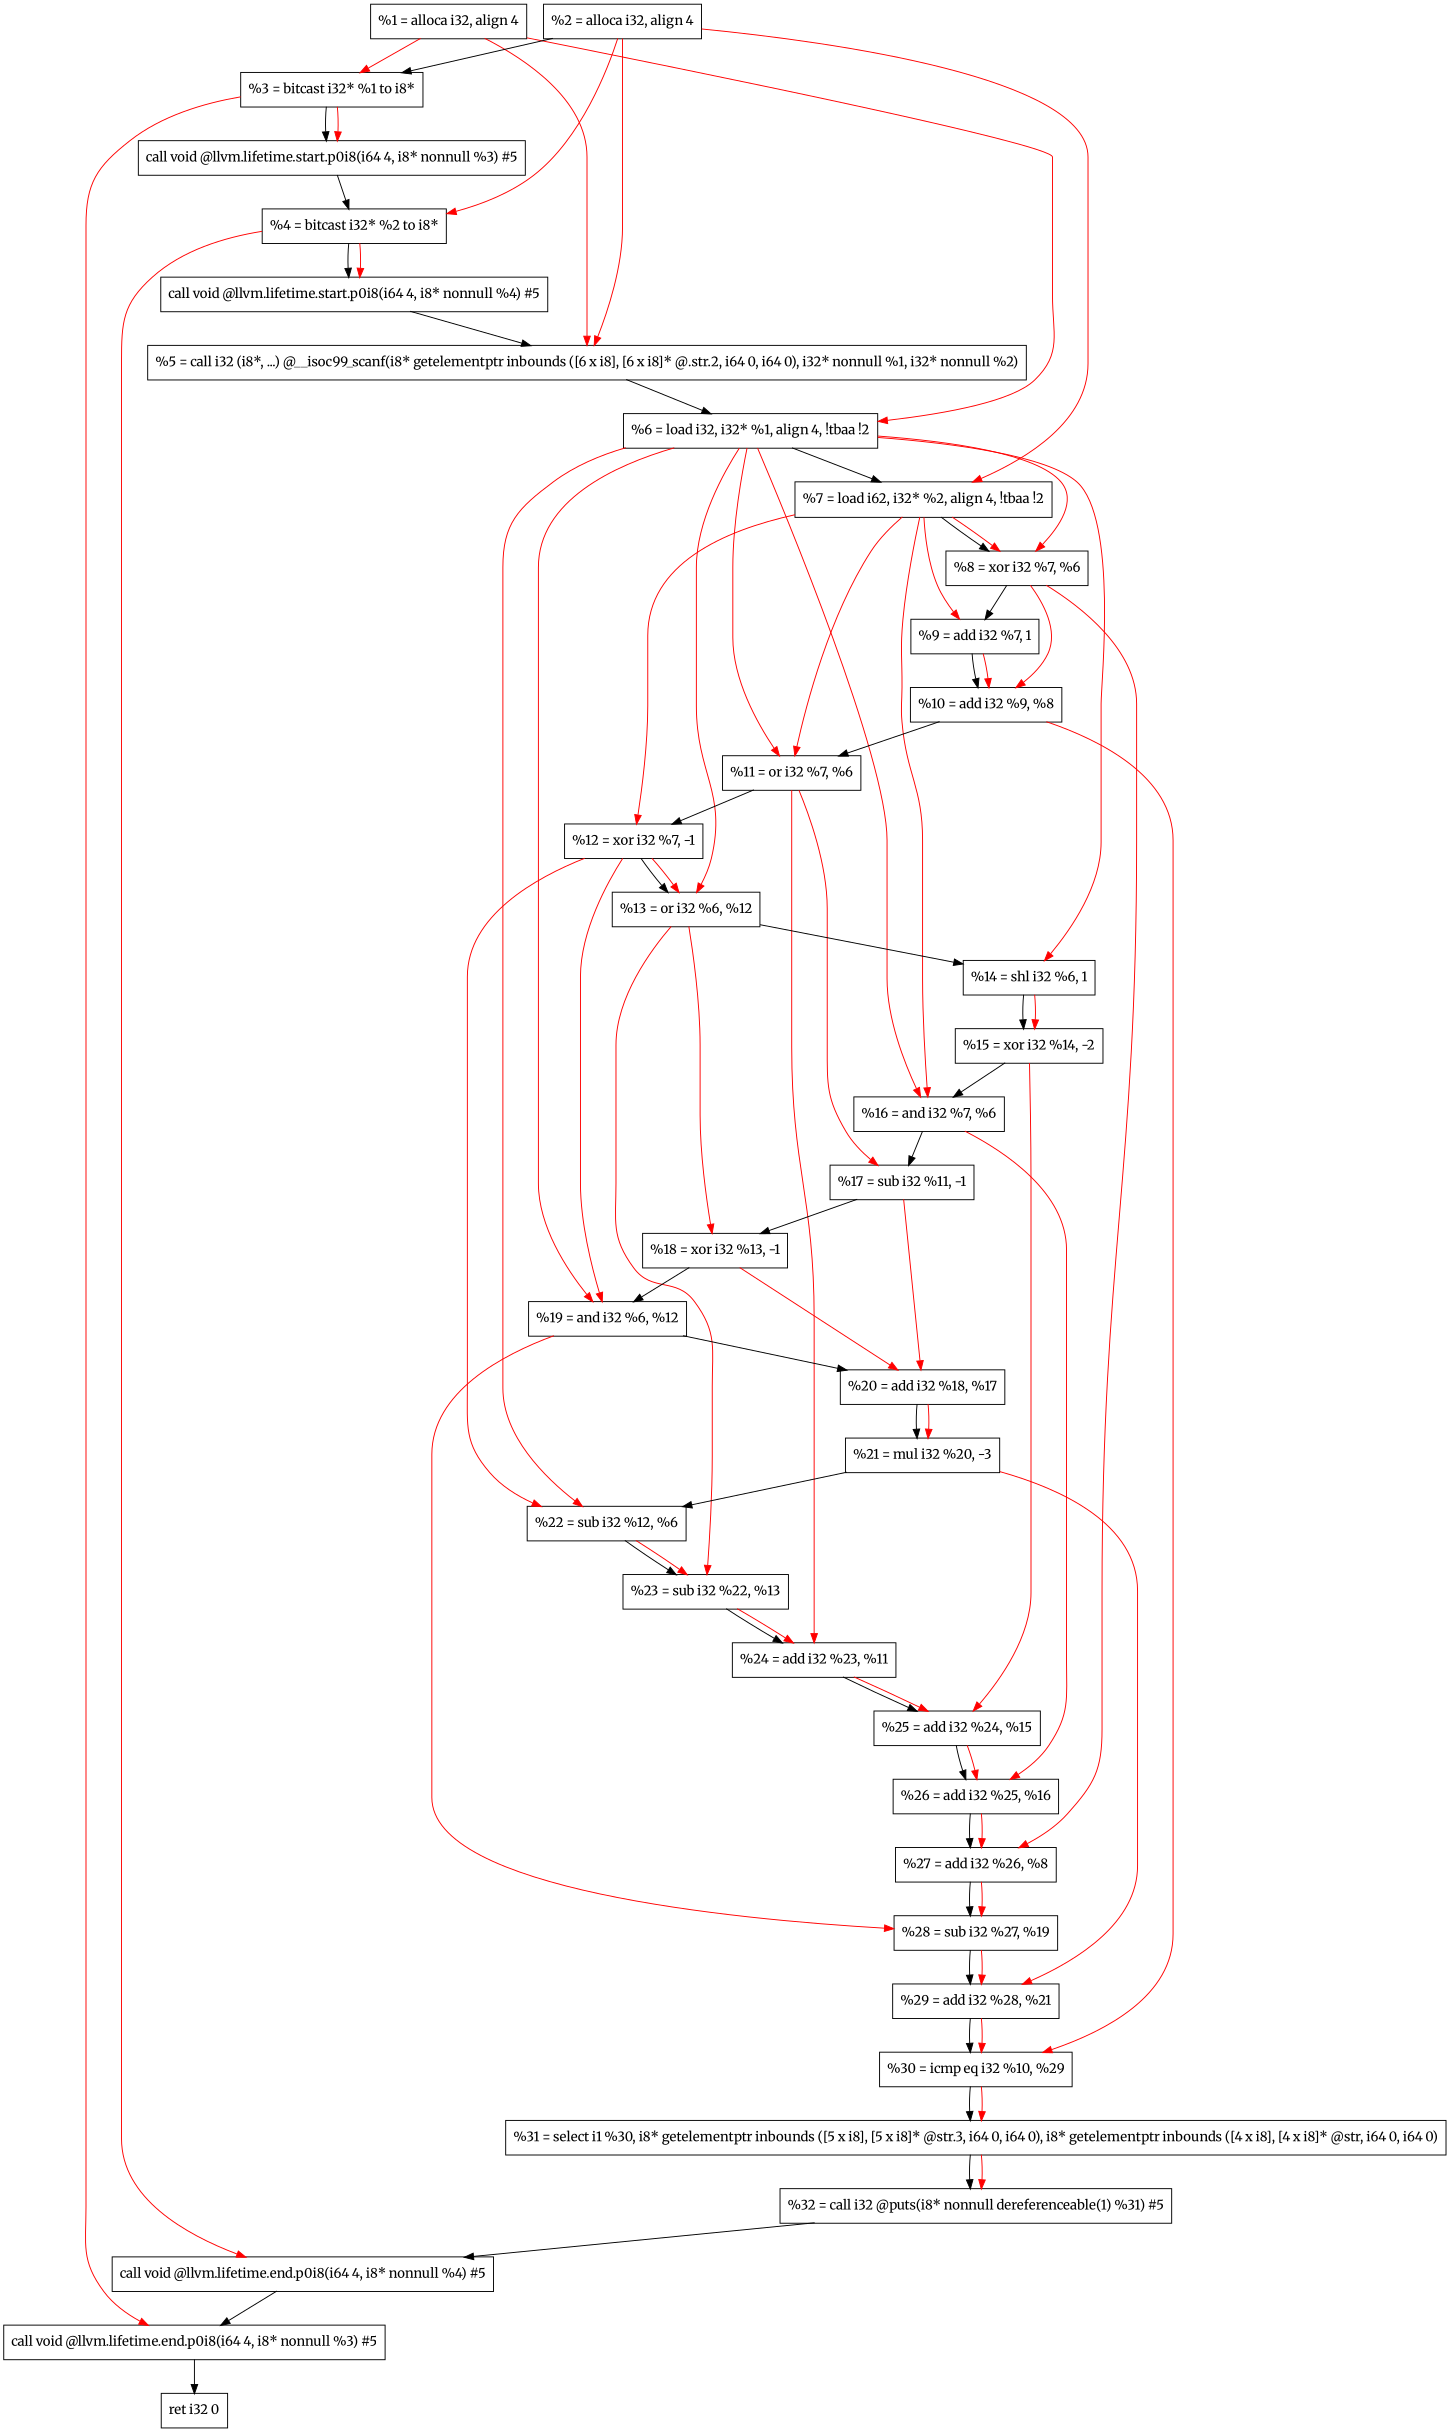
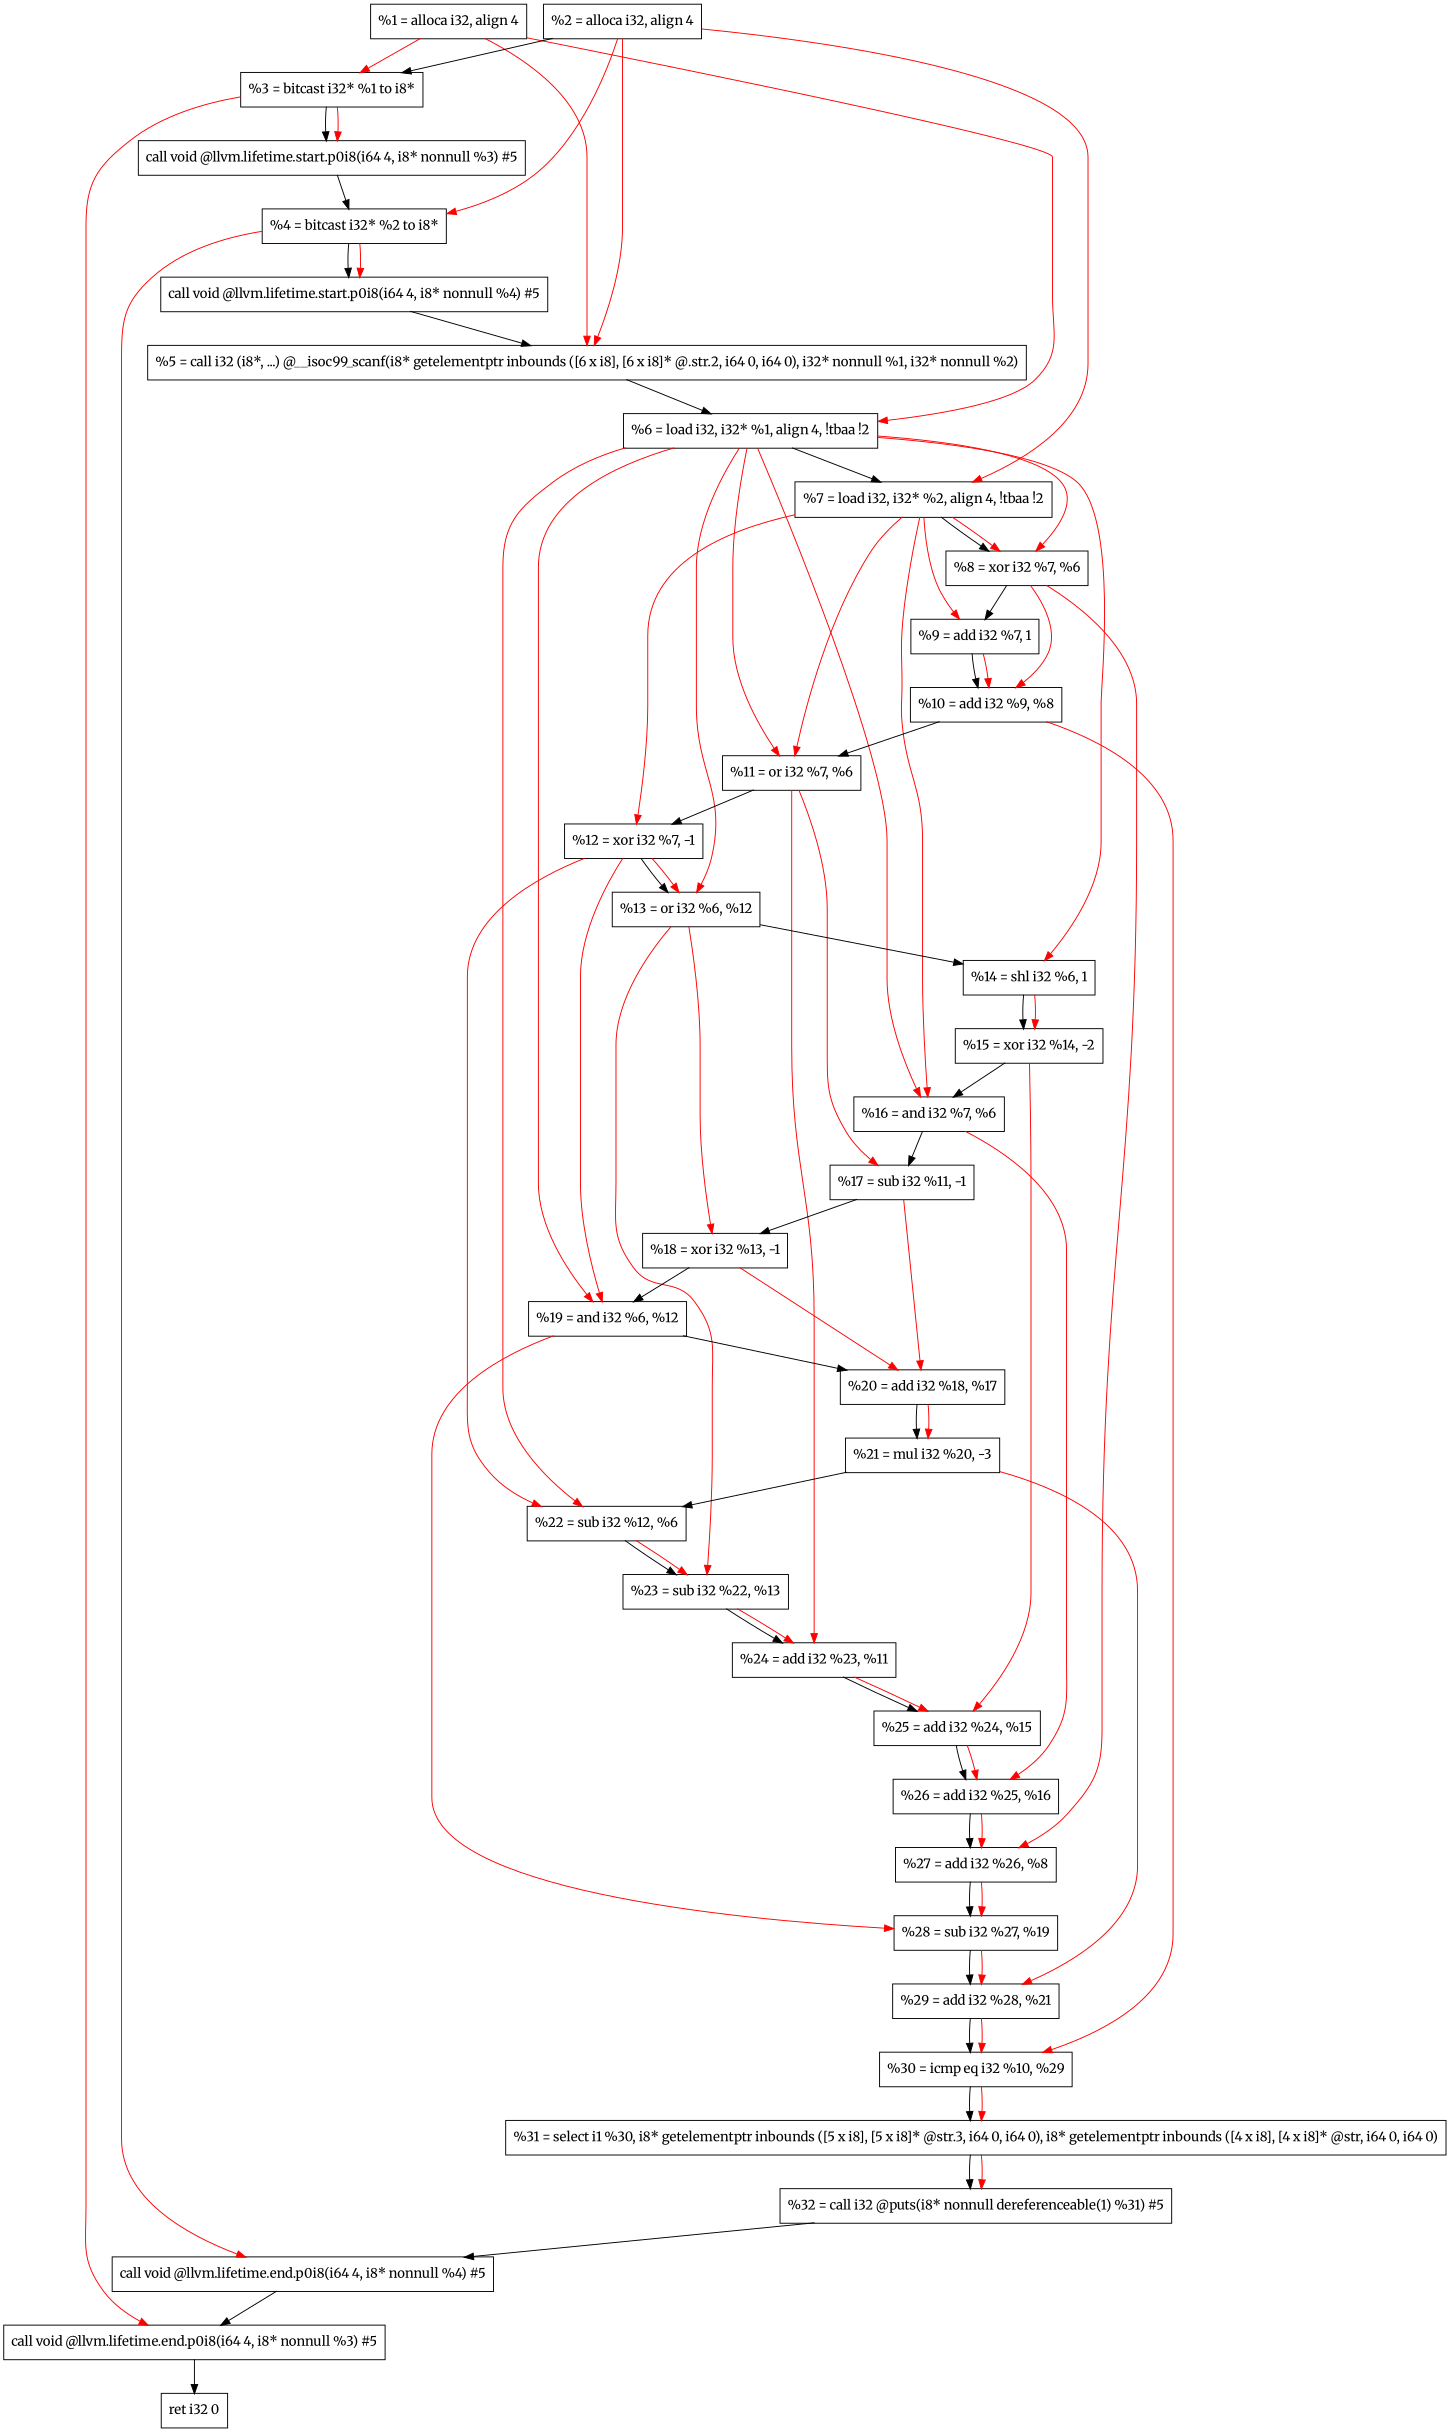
  digraph {
    fontname=Merriweather
    node [fontname=Merriweather shape=record]
    edge [color=red fontname=Merriweather]
    n1 [label="  %1 = alloca i32, align 4"]
    n2 [label="  %3 = bitcast i32* %1 to i8*"]
    n3 [label="  %5 = call i32 (i8*, ...) @__isoc99_scanf(i8* getelementptr inbounds ([6 x i8], [6 x i8]* @.str.2, i64 0, i64 0), i32* nonnull %1, i32* nonnull %2)"]
    n4 [label="  %6 = load i32, i32* %1, align 4, !tbaa !2"]
    n5 [label="  %2 = alloca i32, align 4"]
    n6 [label="  %4 = bitcast i32* %2 to i8*"]
-   n7 [label="%7 = load i62, i32* %2, align 4, !tbaa !2"]
+   n7 [label="  %7 = load i32, i32* %2, align 4, !tbaa !2"]
    n8 [label="  call void @llvm.lifetime.start.p0i8(i64 4, i8* nonnull %3) #5"]
    n9 [label="  call void @llvm.lifetime.end.p0i8(i64 4, i8* nonnull %3) #5"]
    n10 [label="  %8 = xor i32 %7, %6"]
    n11 [label="  %11 = or i32 %7, %6"]
    n12 [label="  %13 = or i32 %6, %12"]
    n13 [label="  %14 = shl i32 %6, 1"]
    n14 [label="  %16 = and i32 %7, %6"]
    n15 [label="  %19 = and i32 %6, %12"]
    n16 [label="  %22 = sub i32 %12, %6"]
    n17 [label="  call void @llvm.lifetime.start.p0i8(i64 4, i8* nonnull %4) #5"]
    n18 [label="  call void @llvm.lifetime.end.p0i8(i64 4, i8* nonnull %4) #5"]
    n19 [label="  %9 = add i32 %7, 1"]
    n20 [label="  %12 = xor i32 %7, -1"]
    n21 [label="  ret i32 0"]
    n22 [label="  %10 = add i32 %9, %8"]
    n23 [label="  %27 = add i32 %26, %8"]
    n24 [label="%17 = sub i32 %11, -1"]
    n25 [label="  %24 = add i32 %23, %11"]
    n26 [label="  %18 = xor i32 %13, -1"]
    n27 [label="  %23 = sub i32 %22, %13"]
    n28 [label="  %15 = xor i32 %14, -2"]
    n29 [label="  %26 = add i32 %25, %16"]
    n30 [label="  %20 = add i32 %18, %17"]
    n31 [label="  %28 = sub i32 %27, %19"]
    n32 [label="  %30 = icmp eq i32 %10, %29"]
    n33 [label="  %31 = select i1 %30, i8* getelementptr inbounds ([5 x i8], [5 x i8]* @str.3, i64 0, i64 0), i8* getelementptr inbounds ([4 x i8], [4 x i8]* @str, i64 0, i64 0)"]
    n34 [label="  %25 = add i32 %24, %15"]
    n35 [label="  %21 = mul i32 %20, -3"]
    n36 [label="  %29 = add i32 %28, %21"]
    n37 [label="  %32 = call i32 @puts(i8* nonnull dereferenceable(1) %31) #5"]
    n1 -> n2
    n1 -> n3
    n1 -> n4
    n2 -> n8 [color=""]
    n2 -> n8
    n2 -> n9
    n3 -> n4 [color=""]
    n4 -> n7 [color=""]
    n4 -> n10
    n4 -> n11
    n4 -> n12
    n4 -> n13
    n4 -> n14
    n4 -> n15
    n4 -> n16
    n5 -> n2 [color=""]
    n5 -> n3
    n5 -> n6
    n5 -> n7
    n6 -> n17 [color=""]
    n6 -> n17
    n6 -> n18
    n7 -> n10 [color=""]
    n7 -> n10
    n7 -> n11
    n7 -> n14
    n7 -> n19
    n7 -> n20
    n8 -> n6 [color=""]
    n9 -> n21 [color=""]
    n10 -> n19 [color=""]
    n10 -> n22
    n10 -> n23
    n11 -> n20 [color=""]
    n11 -> n24
    n11 -> n25
    n12 -> n13 [color=""]
    n12 -> n26
    n12 -> n27
    n13 -> n28 [color=""]
    n13 -> n28
    n14 -> n24 [color=""]
    n14 -> n29
    n15 -> n30 [color=""]
    n15 -> n31
    n16 -> n27 [color=""]
    n16 -> n27
    n17 -> n3 [color=""]
    n18 -> n9 [color=""]
    n19 -> n22 [color=""]
    n19 -> n22
    n20 -> n12 [color=""]
    n20 -> n12
    n20 -> n15
    n20 -> n16
    n22 -> n11 [color=""]
    n22 -> n32
    n23 -> n31 [color=""]
    n23 -> n31
    n24 -> n26 [color=""]
    n24 -> n30
    n25 -> n34 [color=""]
    n25 -> n34
    n26 -> n15 [color=""]
    n26 -> n30
    n27 -> n25 [color=""]
    n27 -> n25
    n28 -> n14 [color=""]
    n28 -> n34
    n29 -> n23 [color=""]
    n29 -> n23
    n30 -> n35 [color=""]
    n30 -> n35
    n31 -> n36 [color=""]
    n31 -> n36
    n32 -> n33 [color=""]
    n32 -> n33
    n33 -> n37 [color=""]
    n33 -> n37
    n34 -> n29 [color=""]
    n34 -> n29
    n35 -> n16 [color=""]
    n35 -> n36
    n36 -> n32 [color=""]
    n36 -> n32
    n37 -> n18 [color=""]
  }
